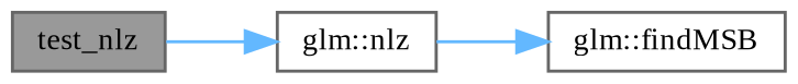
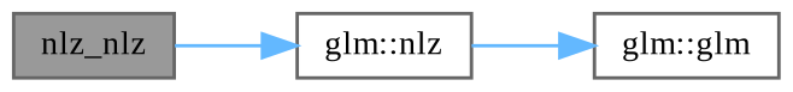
  digraph {
    fontname="Liberation Serif"
    rankdir=LR
    node [color=grey40 fillcolor=white fontname="Liberation Serif" fontsize=10 shape=box style=filled]
    edge [color=steelblue1 fontname="Liberation Serif" fontsize=10 labelfontname=Helvetica labelfontsize=10 style=solid]
-   n1 [color=gray40 fillcolor=grey60 fontcolor=black height=0.2 label=test_nlz width=0.4]
+   n1 [color=gray40 fillcolor=grey60 fontcolor=black height=0.2 label=nlz_nlz width=0.4]
    n2 [height=0.2 label="glm::nlz" width=0.4]
-   n3 [height=0.2 label="glm::findMSB" width=0.4]
+   n3 [height=0.2 label="glm::glm" width=0.4]
    n1 -> n2
    n2 -> n3
  }
